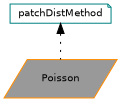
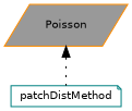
  digraph {
    node [fontname=Helvetica fontsize=10 style=filled]
    n1 [color=darkorange fillcolor=grey60 fontcolor=black height=0.2 label=Poisson shape=parallelogram width=0.4]
    n2 [color=teal fillcolor=white height=0.2 label=patchDistMethod shape=note width=0.4]
-   n2 -> n1 [color=black dir=back fontname=Helvetica fontsize=10 labelfontname=Helvetica labelfontsize=10 style=dotted]
+   n1 -> n2 [color=black dir=back fontname=Helvetica fontsize=10 labelfontname=Helvetica labelfontsize=10 style=dotted]
  }
